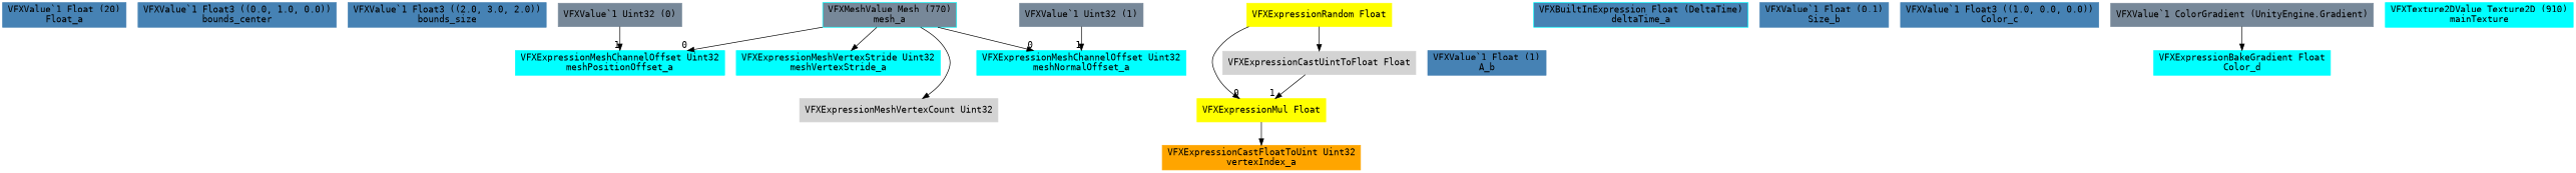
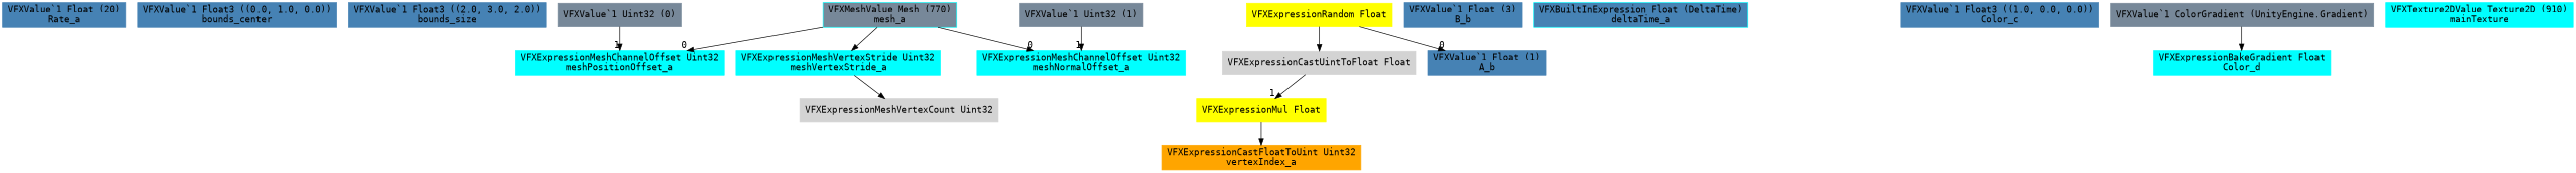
  digraph {
    fontname="DejaVu Sans Mono"
    node [color=steelblue fontname="DejaVu Sans Mono" shape=box style=filled]
    edge [fontname="DejaVu Sans Mono"]
-   n1 [label="VFXValue`1 Float (20)\nFloat_a"]
+   n1 [label="VFXValue`1 Float (20)\nRate_a"]
    n2 [label="VFXValue`1 Float3 ((0.0, 1.0, 0.0))\nbounds_center"]
    n3 [label="VFXValue`1 Float3 ((2.0, 3.0, 2.0))\nbounds_size"]
    n4 [color=cyan fillcolor=lightslategray label="VFXMeshValue Mesh (770)\nmesh_a"]
    n5 [color=cyan label="VFXExpressionMeshVertexStride Uint32\nmeshVertexStride_a"]
    n6 [color=cyan label="VFXExpressionMeshChannelOffset Uint32\nmeshPositionOffset_a"]
    n7 [color=cyan label="VFXExpressionMeshChannelOffset Uint32\nmeshNormalOffset_a"]
    n8 [color=lightgray label="VFXExpressionMeshVertexCount Uint32"]
    n9 [color=lightslategray label="VFXValue`1 Uint32 (0)"]
    n10 [color=lightslategray label="VFXValue`1 Uint32 (1)"]
    n11 [color=orange label="VFXExpressionCastFloatToUint Uint32\nvertexIndex_a"]
    n12 [color=yellow label="VFXExpressionMul Float"]
    n13 [color=yellow label="VFXExpressionRandom Float"]
    n14 [color=lightgray label="VFXExpressionCastUintToFloat Float"]
    n15 [label="VFXValue`1 Float (1)\nA_b"]
+   n16 [label="VFXValue`1 Float (3)\nB_b"]
    n17 [color=cyan fillcolor=steelblue label="VFXBuiltInExpression Float (DeltaTime)\ndeltaTime_a"]
-   n18 [label="VFXValue`1 Float (0.1)\nSize_b"]
    n19 [label="VFXValue`1 Float3 ((1.0, 0.0, 0.0))\nColor_c"]
    n20 [color=cyan label="VFXExpressionBakeGradient Float\nColor_d"]
    n21 [color=lightslategray label="VFXValue`1 ColorGradient (UnityEngine.Gradient)"]
    n22 [color=cyan label="VFXTexture2DValue Texture2D (910)\nmainTexture"]
    n4 -> n5
    n4 -> n6 [headlabel=0]
    n4 -> n7 [headlabel=0]
-   n4 -> n8
+   n5 -> n8
    n9 -> n6 [headlabel=1]
    n10 -> n7 [headlabel=1]
    n12 -> n11
-   n13 -> n12 [headlabel=0]
+   n13 -> n15 [headlabel=0]
    n13 -> n14
    n14 -> n12 [headlabel=1]
    n21 -> n20
  }
